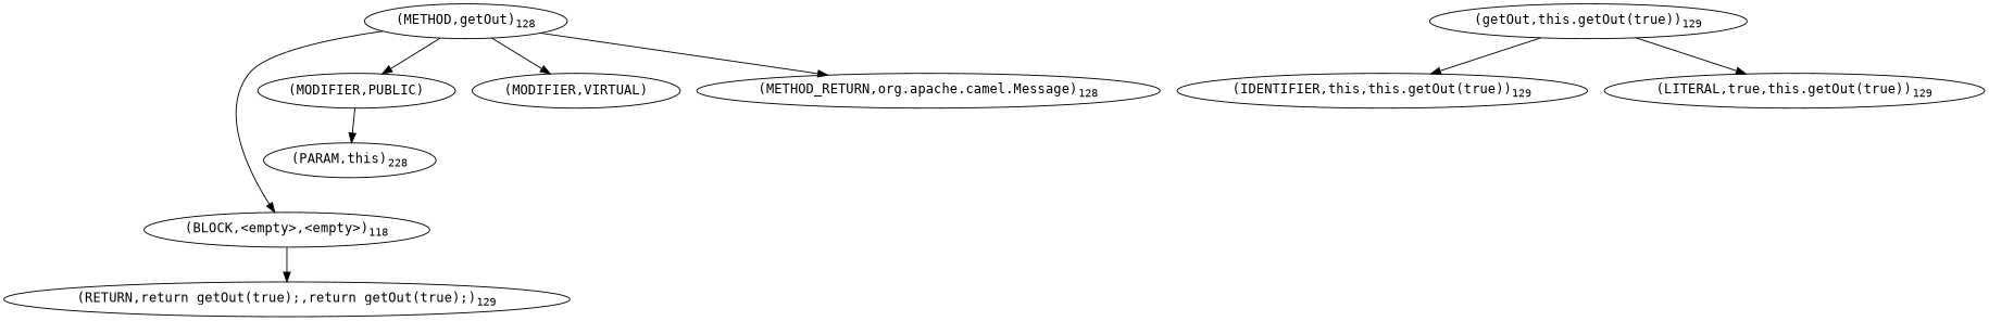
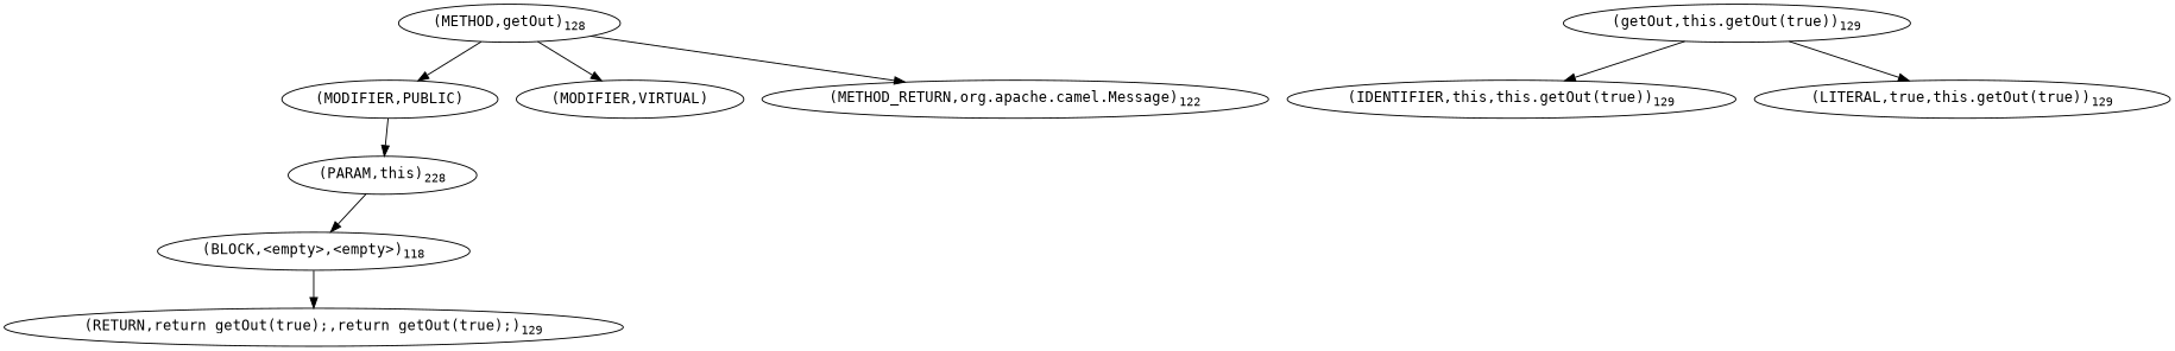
  digraph {
    fontname="DejaVu Sans Mono"
    node [fontname="DejaVu Sans Mono"]
    edge [fontname="DejaVu Sans Mono"]
    n1 [label=<(METHOD,getOut)<SUB>128</SUB>>]
    n2 [label=<(BLOCK,&lt;empty&gt;,&lt;empty&gt;)<SUB>118</SUB>>]
    n3 [label=<(MODIFIER,PUBLIC)>]
    n4 [label=<(MODIFIER,VIRTUAL)>]
-   n5 [label=<(METHOD_RETURN,org.apache.camel.Message)<SUB>128</SUB>>]
+   n5 [label=<(METHOD_RETURN,org.apache.camel.Message)<SUB>122</SUB>>]
    n6 [label=<(PARAM,this)<SUB>228</SUB>>]
    n7 [label=<(RETURN,return getOut(true);,return getOut(true);)<SUB>129</SUB>>]
    n8 [label=<(getOut,this.getOut(true))<SUB>129</SUB>>]
    n9 [label=<(IDENTIFIER,this,this.getOut(true))<SUB>129</SUB>>]
    n10 [label=<(LITERAL,true,this.getOut(true))<SUB>129</SUB>>]
-   n1 -> n2
+   n6 -> n2
    n1 -> n3
    n1 -> n4
    n1 -> n5
    n2 -> n7
    n3 -> n6
    n8 -> n9
    n8 -> n10
  }
